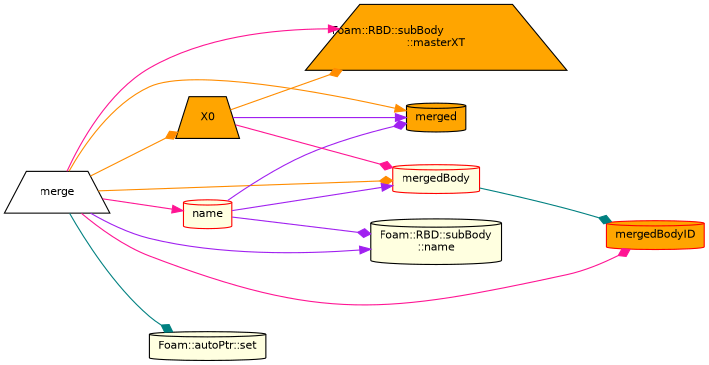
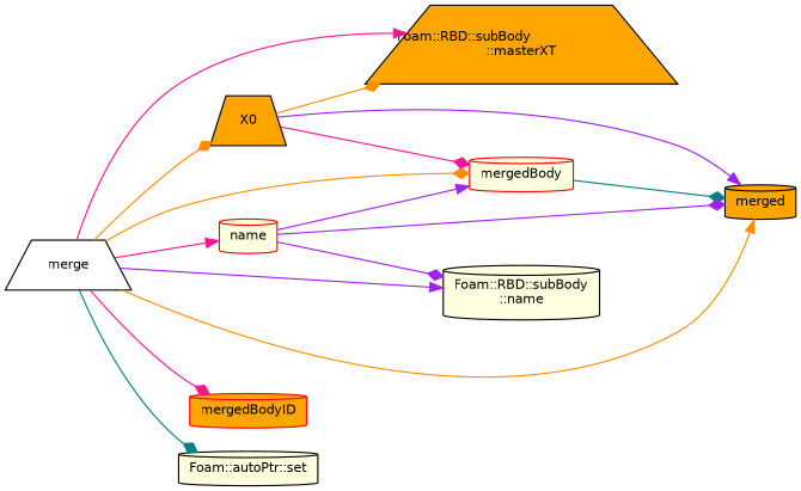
  digraph {
    fontname="DejaVu Sans"
    rankdir=LR
    node [color=black fillcolor=orange fontname="DejaVu Sans" fontsize=10 shape=cylinder style=filled]
    edge [arrowhead=diamond color=purple fontname="DejaVu Sans" fontsize=10 labelfontname=Helvetica labelfontsize=10 style=solid]
    n1 [fillcolor=white fontcolor=black height=0.2 label=merge shape=trapezium width=0.4]
    n2 [height=0.2 label="Foam::RBD::subBody\l::masterXT" shape=trapezium width=0.4]
    n3 [height=0.2 label=merged width=0.4]
    n4 [color=red fillcolor=lightyellow height=0.2 label=mergedBody width=0.4]
    n5 [color=red height=0.2 label=mergedBodyID width=0.4]
    n6 [fillcolor=lightyellow height=0.2 label="Foam::RBD::subBody\l::name" width=0.4]
    n7 [color=red fillcolor=lightyellow height=0.2 label=name width=0.4]
    n8 [fillcolor=lightyellow height=0.2 label="Foam::autoPtr::set" width=0.4]
    n9 [height=0.2 label=X0 shape=trapezium width=0.4]
    n1 -> n2 [arrowhead=normal color=deeppink]
    n1 -> n3 [arrowhead=normal color=darkorange]
    n1 -> n4 [color=darkorange]
    n1 -> n5 [color=deeppink]
    n1 -> n6 [arrowhead=normal]
    n1 -> n7 [arrowhead=normal color=deeppink]
    n1 -> n8 [color=teal]
    n1 -> n9 [color=darkorange]
-   n4 -> n5 [color=teal]
+   n4 -> n3 [color=teal]
    n7 -> n3
    n7 -> n4 [arrowhead=normal]
    n7 -> n6
    n9 -> n2 [color=darkorange]
    n9 -> n3 [arrowhead=normal]
    n9 -> n4 [color=deeppink]
  }
